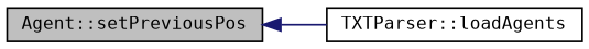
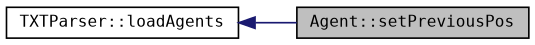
  digraph {
    rankdir=LR
    fontname="DejaVu Sans Mono"
    node [color=black fontname="DejaVu Sans Mono" fontsize=10 shape=record style=filled]
    n1 [fillcolor=grey75 fontcolor=black height=0.2 label="Agent::setPreviousPos" width=0.4]
    n2 [fillcolor=white height=0.2 label="TXTParser::loadAgents" width=0.4]
-   n1 -> n2 [color=midnightblue dir=back fontname="DejaVu Sans Mono" fontsize=10 labelfontname=FreeSans labelfontsize=10 style=solid]
+   n2 -> n1 [color=midnightblue dir=back fontname="DejaVu Sans Mono" fontsize=10 labelfontname=FreeSans labelfontsize=10 style=solid]
  }
